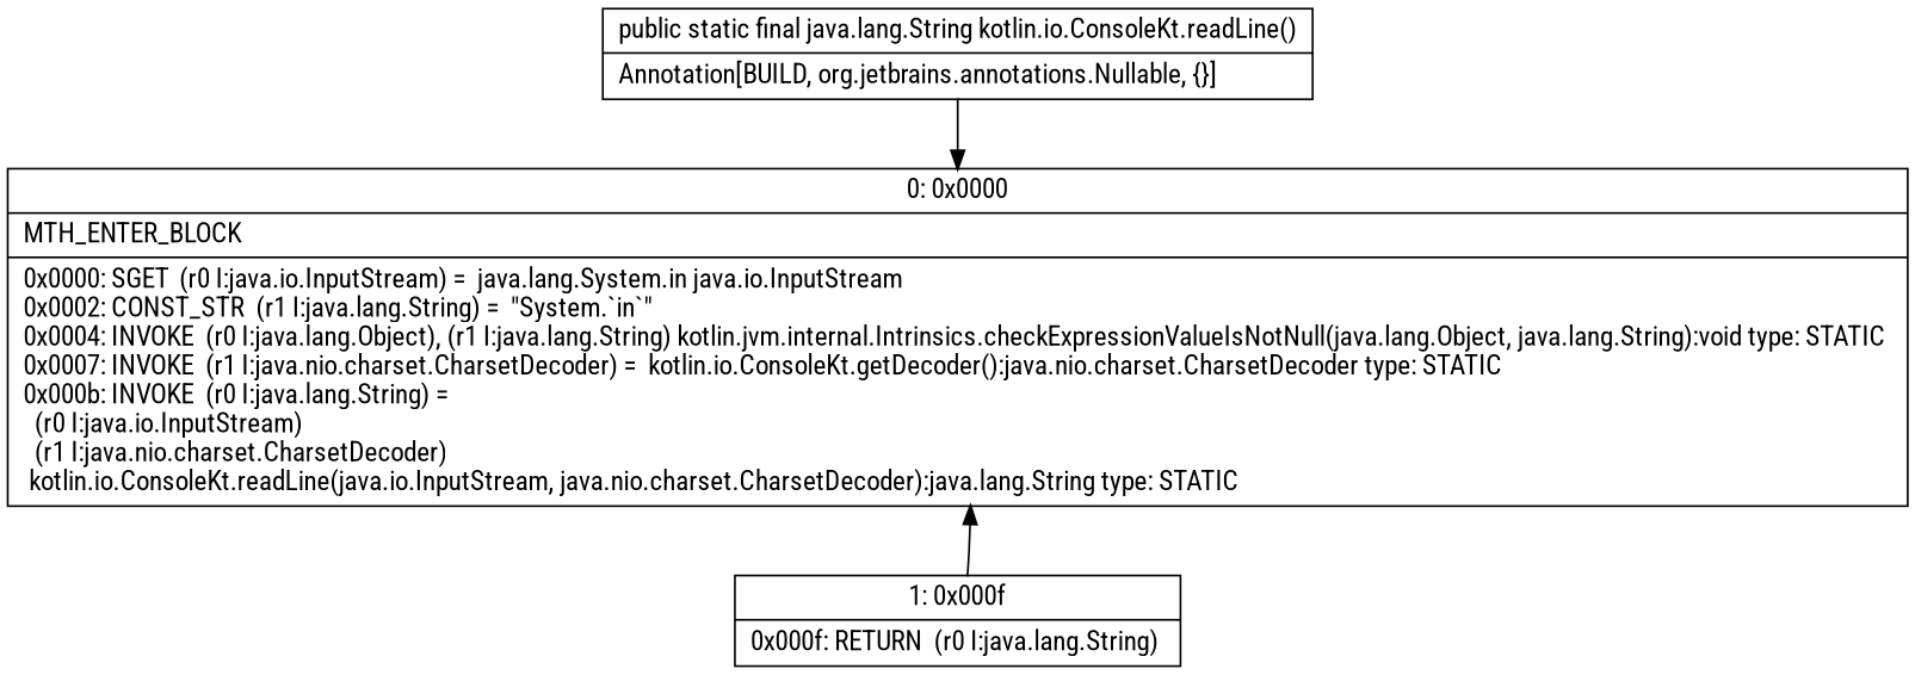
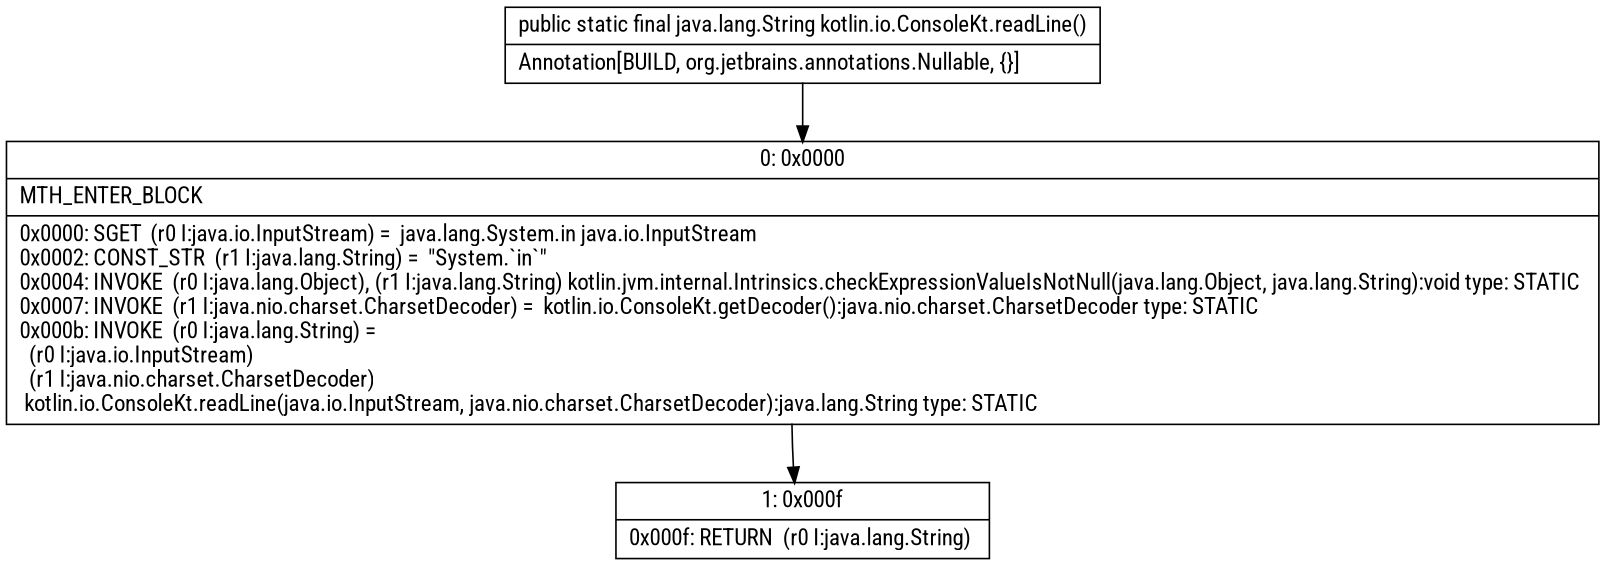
  digraph {
    fontname="Roboto Condensed"
    node [shape=record fontname="Roboto Condensed"]
    edge [fontname="Roboto Condensed"]
    n1 [label="{0\:\ 0x0000|MTH_ENTER_BLOCK\l|0x0000: SGET  (r0 I:java.io.InputStream) =  java.lang.System.in java.io.InputStream \l0x0002: CONST_STR  (r1 I:java.lang.String) =  \"System.`in`\" \l0x0004: INVOKE  (r0 I:java.lang.Object), (r1 I:java.lang.String) kotlin.jvm.internal.Intrinsics.checkExpressionValueIsNotNull(java.lang.Object, java.lang.String):void type: STATIC \l0x0007: INVOKE  (r1 I:java.nio.charset.CharsetDecoder) =  kotlin.io.ConsoleKt.getDecoder():java.nio.charset.CharsetDecoder type: STATIC \l0x000b: INVOKE  (r0 I:java.lang.String) = \l  (r0 I:java.io.InputStream)\l  (r1 I:java.nio.charset.CharsetDecoder)\l kotlin.io.ConsoleKt.readLine(java.io.InputStream, java.nio.charset.CharsetDecoder):java.lang.String type: STATIC \l}"]
    n2 [label="{1\:\ 0x000f|0x000f: RETURN  (r0 I:java.lang.String) \l}"]
    n3 [label="{public static final java.lang.String kotlin.io.ConsoleKt.readLine()  | Annotation[BUILD, org.jetbrains.annotations.Nullable, \{\}]\l}"]
-   n2 -> n1
+   n1 -> n2
    n3 -> n1
  }
